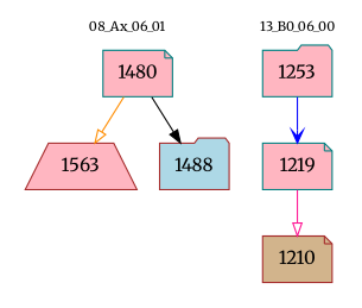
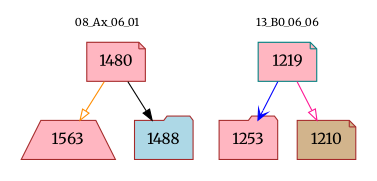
  digraph {
    fontname=Merriweather
    node [color=teal fillcolor=lightpink fontname=Merriweather shape=note style=filled]
    edge [arrowhead=onormal fontname=Merriweather style=solid]
-   n1 [label=1480]
+   n1 [color=brown label=1480]
    n2 [color=brown label=1563 shape=trapezium]
    n3 [color=brown fillcolor=lightblue label=1488 shape=folder]
    n4 [label=1219]
-   n5 [label=1253 shape=folder]
+   n5 [color=brown label=1253 shape=folder]
    n6 [color=brown fillcolor=tan label=1210]
    subgraph cluster_1 {
      color=white
      fontsize=10
      label="08_Ax_06_01"
      n1
      n2
      n3
    }
    subgraph cluster_2 {
      color=white
      fontsize=10
-     label="13_B0_06_00"
+     label="13_B0_06_06"
      n4
      n5
      n6
    }
    n1 -> n2 [color=darkorange]
    n1 -> n3 [arrowhead=normal color=black]
-   n5 -> n4 [arrowhead=vee color=blue]
+   n4 -> n5 [arrowhead=vee color=blue]
    n4 -> n6 [color=deeppink]
  }
